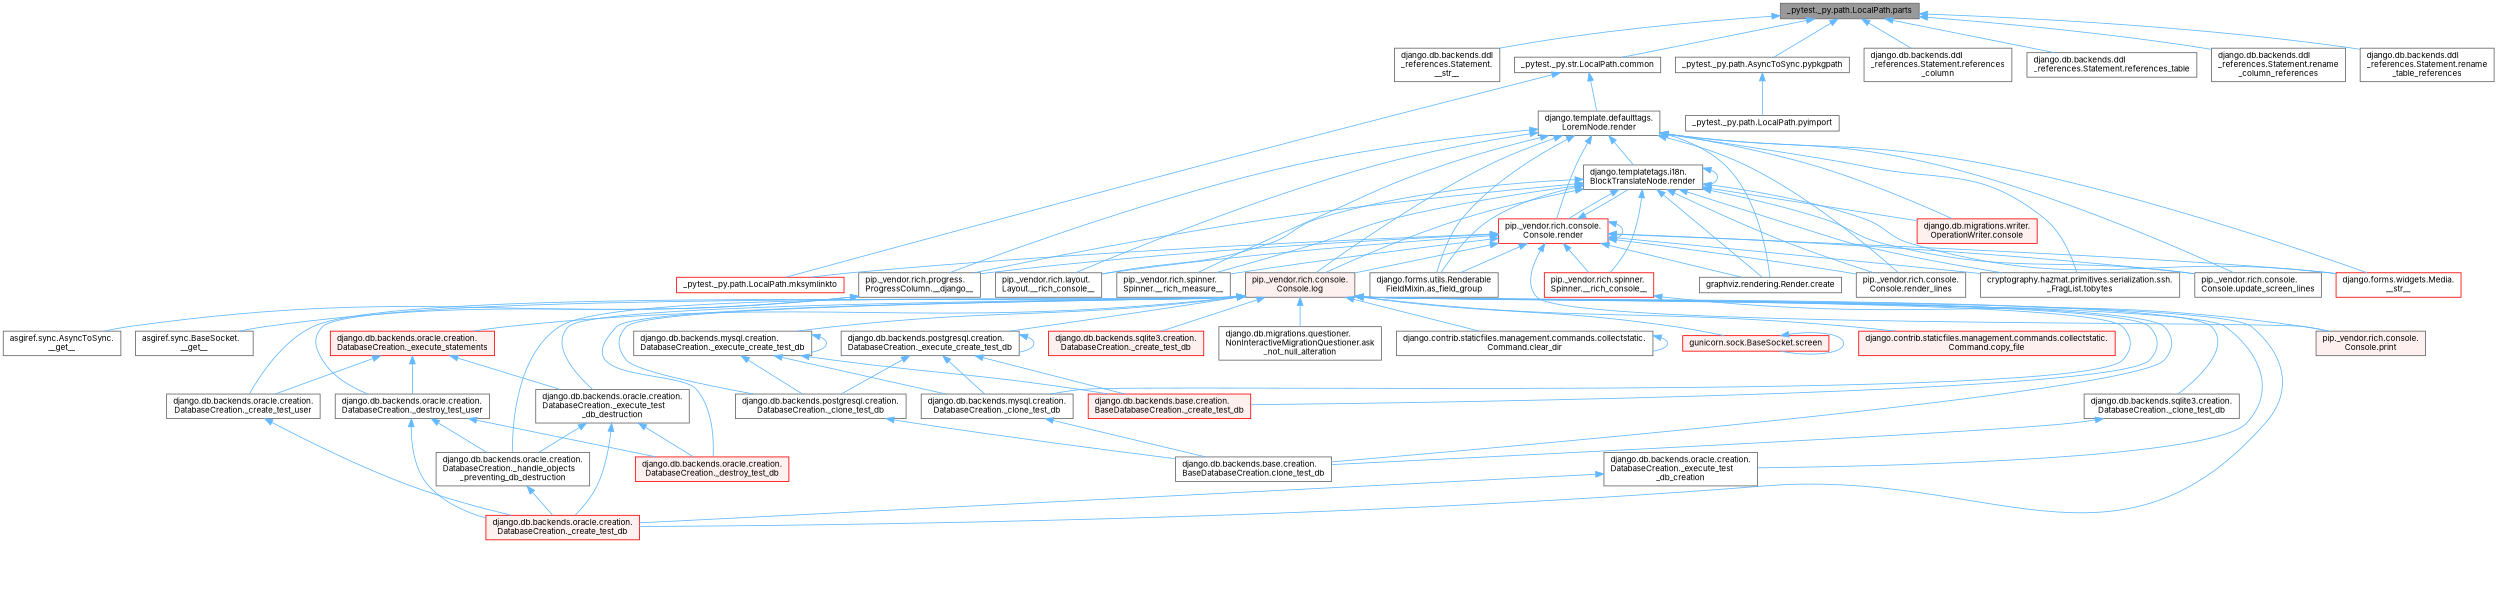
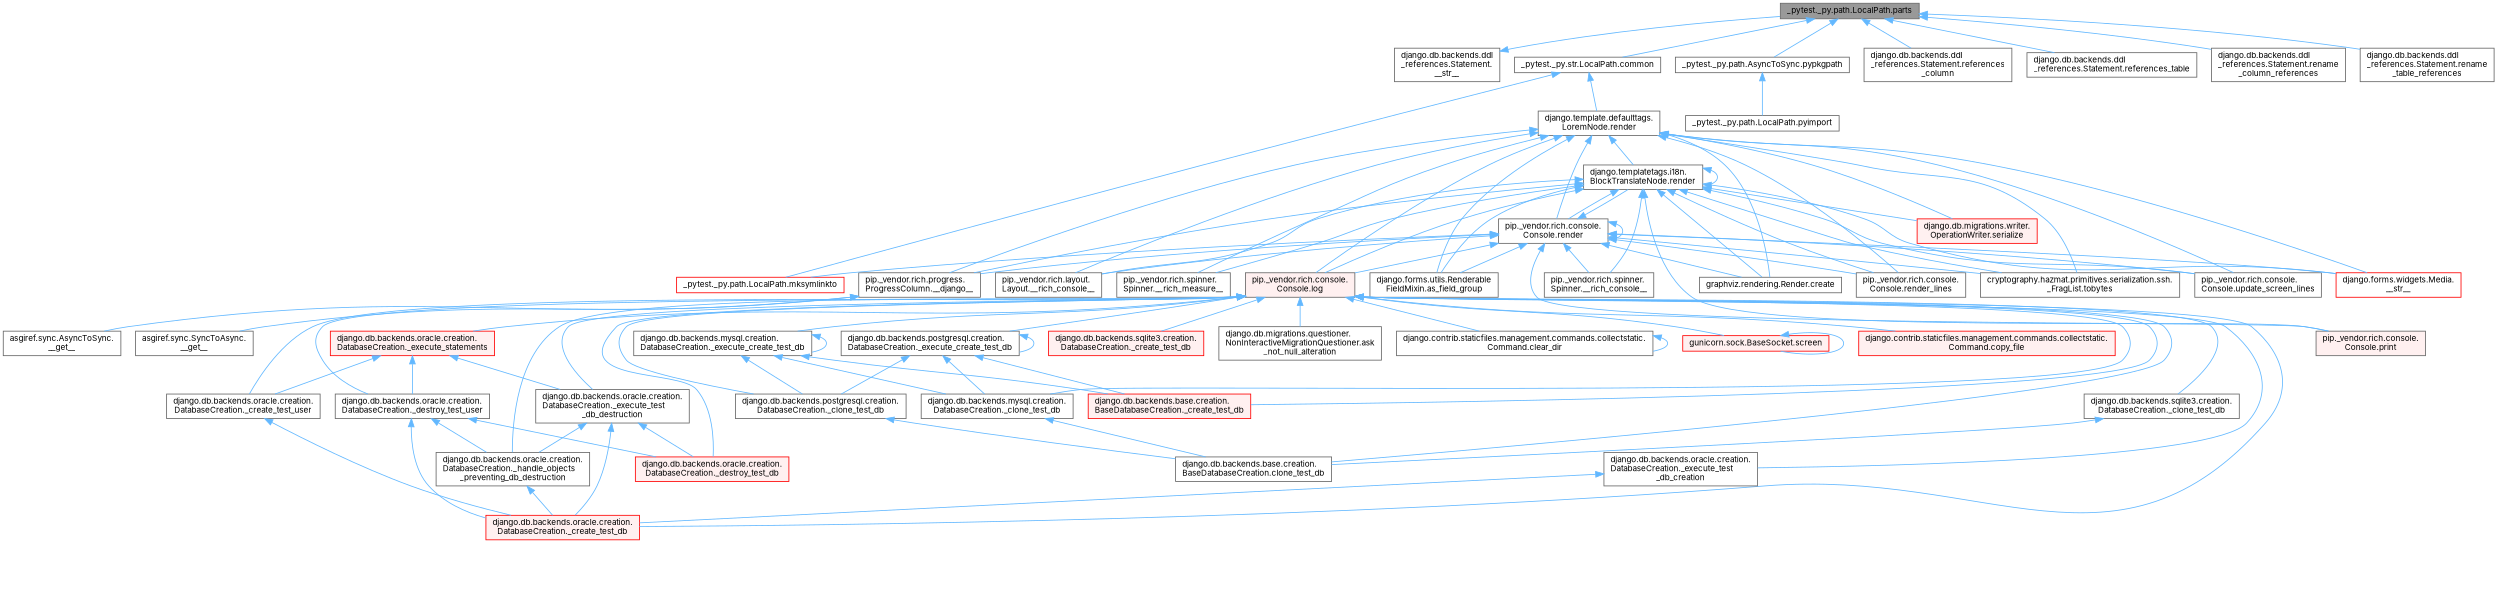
  digraph {
    fontname=Inter
    rankdir=TB
    node [color=grey40 fillcolor=white fontname=Inter fontsize=10 shape=box style=filled]
    edge [color=steelblue1 dir=back fontname=Inter fontsize=10 labelfontname=Helvetica labelfontsize=10 style=solid]
    n1 [color=gray40 fillcolor=grey60 fontcolor=black height=0.2 label="_pytest._py.path.LocalPath.parts" width=0.4]
    n2 [height=0.2 label="django.db.backends.ddl\l_references.Statement.\l__str__" width=0.4]
    n3 [height=0.2 label="_pytest._py.str.LocalPath.common" width=0.4]
    n4 [height=0.2 label="_pytest._py.path.AsyncToSync.pypkgpath" width=0.4]
    n5 [height=0.2 label="django.db.backends.ddl\l_references.Statement.references\l_column" width=0.4]
    n6 [height=0.2 label="django.db.backends.ddl\l_references.Statement.references_table" width=0.4]
    n7 [height=0.2 label="django.db.backends.ddl\l_references.Statement.rename\l_column_references" width=0.4]
    n8 [height=0.2 label="django.db.backends.ddl\l_references.Statement.rename\l_table_references" width=0.4]
    n9 [color=red height=0.2 label="_pytest._py.path.LocalPath.mksymlinkto" width=0.4]
    n10 [height=0.2 label="django.template.defaulttags.\lLoremNode.render" width=0.4]
    n11 [height=0.2 label="_pytest._py.path.LocalPath.pyimport" width=0.4]
    n12 [height=0.2 label="pip._vendor.rich.progress.\lProgressColumn.__django__" width=0.4]
    n13 [height=0.2 label="pip._vendor.rich.layout.\lLayout.__rich_console__" width=0.4]
    n14 [height=0.2 label="pip._vendor.rich.spinner.\lSpinner.__rich_measure__" width=0.4]
    n15 [color=red height=0.2 label="django.forms.widgets.Media.\l__str__" width=0.4]
    n16 [height=0.2 label="django.forms.utils.Renderable\lFieldMixin.as_field_group" width=0.4]
    n17 [fillcolor="#FFF0F0" height=0.2 label="pip._vendor.rich.console.\lConsole.log" width=0.4]
    n18 [height=0.2 label="django.templatetags.i18n.\lBlockTranslateNode.render" width=0.4]
-   n19 [color=red height=0.2 label="pip._vendor.rich.console.\lConsole.render" width=0.4]
+   n19 [height=0.2 label="pip._vendor.rich.console.\lConsole.render" width=0.4]
    n20 [height=0.2 label="pip._vendor.rich.console.\lConsole.render_lines" width=0.4]
-   n21 [color=red fillcolor="#FFF0F0" height=0.2 label="django.db.migrations.writer.\lOperationWriter.console" width=0.4]
+   n21 [color=red fillcolor="#FFF0F0" height=0.2 label="django.db.migrations.writer.\lOperationWriter.serialize" width=0.4]
    n22 [height=0.2 label="cryptography.hazmat.primitives.serialization.ssh.\l_FragList.tobytes" width=0.4]
    n23 [height=0.2 label="pip._vendor.rich.console.\lConsole.update_screen_lines" width=0.4]
    n24 [height=0.2 label="graphviz.rendering.Render.create" width=0.4]
    n25 [height=0.2 label="asgiref.sync.AsyncToSync.\l__get__" width=0.4]
-   n26 [height=0.2 label="asgiref.sync.BaseSocket.\l__get__" width=0.4]
-   n27 [color=red height=0.2 label="pip._vendor.rich.spinner.\lSpinner.__rich_console__" width=0.4]
+   n26 [height=0.2 label="asgiref.sync.SyncToAsync.\l__get__" width=0.4]
+   n27 [height=0.2 label="pip._vendor.rich.spinner.\lSpinner.__rich_console__" width=0.4]
    n28 [height=0.2 label="django.db.backends.mysql.creation.\lDatabaseCreation._clone_test_db" width=0.4]
    n29 [height=0.2 label="django.db.backends.base.creation.\lBaseDatabaseCreation.clone_test_db" width=0.4]
    n30 [height=0.2 label="django.db.backends.postgresql.creation.\lDatabaseCreation._clone_test_db" width=0.4]
    n31 [height=0.2 label="django.db.backends.sqlite3.creation.\lDatabaseCreation._clone_test_db" width=0.4]
    n32 [color=red fillcolor="#FFF0F0" height=0.2 label="django.db.backends.base.creation.\lBaseDatabaseCreation._create_test_db" width=0.4]
    n33 [color=red fillcolor="#FFF0F0" height=0.2 label="django.db.backends.oracle.creation.\lDatabaseCreation._create_test_db" width=0.4]
    n34 [color=red fillcolor="#FFF0F0" height=0.2 label="django.db.backends.sqlite3.creation.\lDatabaseCreation._create_test_db" width=0.4]
    n35 [height=0.2 label="django.db.backends.oracle.creation.\lDatabaseCreation._create_test_user" width=0.4]
    n36 [color=red fillcolor="#FFF0F0" height=0.2 label="django.db.backends.oracle.creation.\lDatabaseCreation._destroy_test_db" width=0.4]
    n37 [height=0.2 label="django.db.backends.oracle.creation.\lDatabaseCreation._destroy_test_user" width=0.4]
    n38 [height=0.2 label="django.db.backends.oracle.creation.\lDatabaseCreation._handle_objects\l_preventing_db_destruction" width=0.4]
    n39 [height=0.2 label="django.db.backends.mysql.creation.\lDatabaseCreation._execute_create_test_db" width=0.4]
    n40 [height=0.2 label="django.db.backends.postgresql.creation.\lDatabaseCreation._execute_create_test_db" width=0.4]
    n41 [color=red fillcolor="#FFF0F0" height=0.2 label="django.db.backends.oracle.creation.\lDatabaseCreation._execute_statements" width=0.4]
    n42 [height=0.2 label="django.db.backends.oracle.creation.\lDatabaseCreation._execute_test\l_db_destruction" width=0.4]
    n43 [height=0.2 label="django.db.backends.oracle.creation.\lDatabaseCreation._execute_test\l_db_creation" width=0.4]
    n44 [height=0.2 label="django.db.migrations.questioner.\lNonInteractiveMigrationQuestioner.ask\l_not_null_alteration" width=0.4]
    n45 [height=0.2 label="django.contrib.staticfiles.management.commands.collectstatic.\lCommand.clear_dir" width=0.4]
    n46 [color=red fillcolor="#FFF0F0" height=0.2 label="gunicorn.sock.BaseSocket.screen" width=0.4]
    n47 [color=red fillcolor="#FFF0F0" height=0.2 label="django.contrib.staticfiles.management.commands.collectstatic.\lCommand.copy_file" width=0.4]
    n48 [fillcolor="#FFF0F0" height=0.2 label="pip._vendor.rich.console.\lConsole.print" width=0.4]
-   n1 -> n2
+   n2 -> n1
    n1 -> n3
    n1 -> n4
    n1 -> n5
    n1 -> n6
    n1 -> n7
    n1 -> n8
    n3 -> n9
    n3 -> n10
    n4 -> n11
    n10 -> n12
    n10 -> n13
    n10 -> n14
    n10 -> n15
    n10 -> n16
    n10 -> n17
    n10 -> n18
    n10 -> n19
    n10 -> n20
    n10 -> n21
    n10 -> n22
    n10 -> n23
    n10 -> n24
    n12 -> n25
    n12 -> n26
    n17 -> n28
    n17 -> n29
    n17 -> n30
    n17 -> n31
    n17 -> n32
    n17 -> n33
    n17 -> n34
    n17 -> n35
    n17 -> n36
    n17 -> n37
    n17 -> n38
    n17 -> n39
    n17 -> n40
    n17 -> n41
    n17 -> n42
    n17 -> n43
    n17 -> n44
    n17 -> n45
    n17 -> n46
    n17 -> n47
    n18 -> n12
    n18 -> n13
    n18 -> n14
    n18 -> n15
    n18 -> n16
    n18 -> n17
    n18 -> n18
    n18 -> n19
    n18 -> n20
    n18 -> n21
    n18 -> n22
    n18 -> n23
    n18 -> n24
    n18 -> n27
-   n27 -> n48
+   n18 -> n48
    n19 -> n9
    n19 -> n12
    n19 -> n13
-   n19 -> n14
    n19 -> n15
    n19 -> n16
    n19 -> n17
    n19 -> n18
    n19 -> n19
    n19 -> n20
    n19 -> n22
    n19 -> n23
    n19 -> n24
    n19 -> n27
    n19 -> n48
    n28 -> n29
    n30 -> n29
    n31 -> n29
    n35 -> n33
    n37 -> n33
    n37 -> n36
    n37 -> n38
    n38 -> n33
    n39 -> n28
    n39 -> n30
    n39 -> n32
    n39 -> n39
    n40 -> n28
    n40 -> n30
    n40 -> n32
    n40 -> n40
    n41 -> n35
    n41 -> n37
    n41 -> n42
    n42 -> n33
    n42 -> n36
    n42 -> n38
    n43 -> n33
    n45 -> n45
    n46 -> n46
  }
